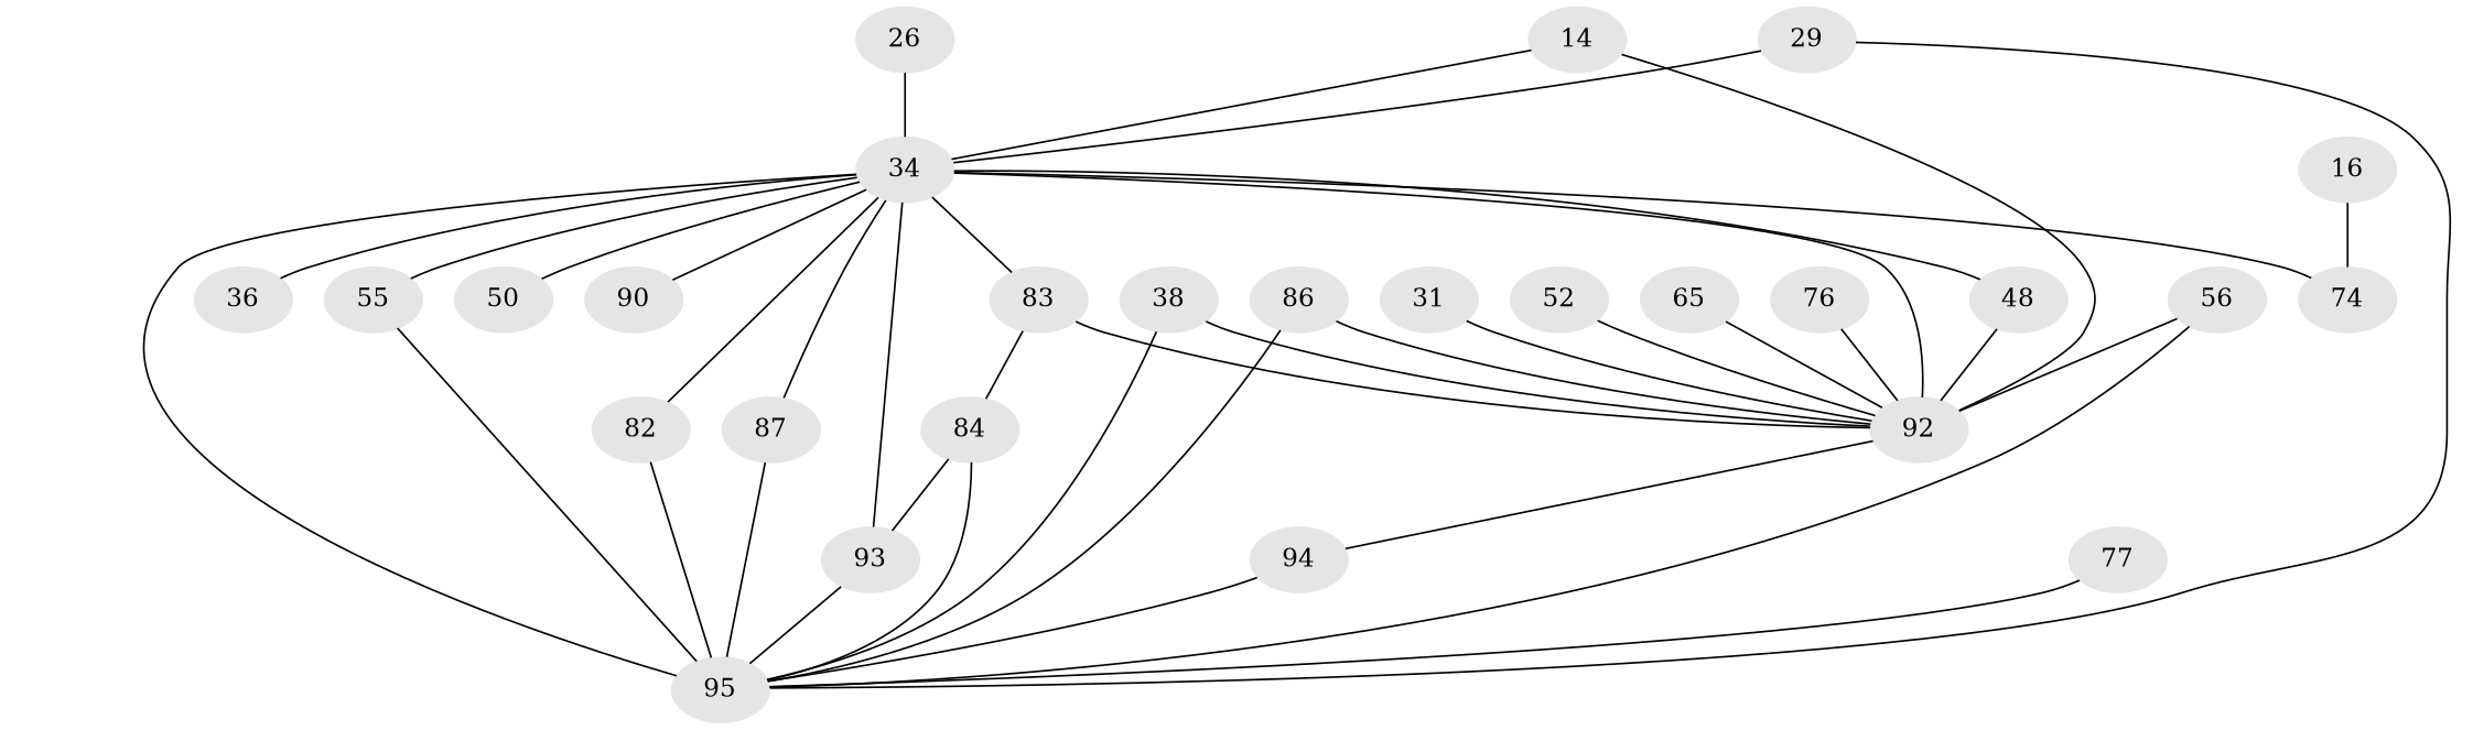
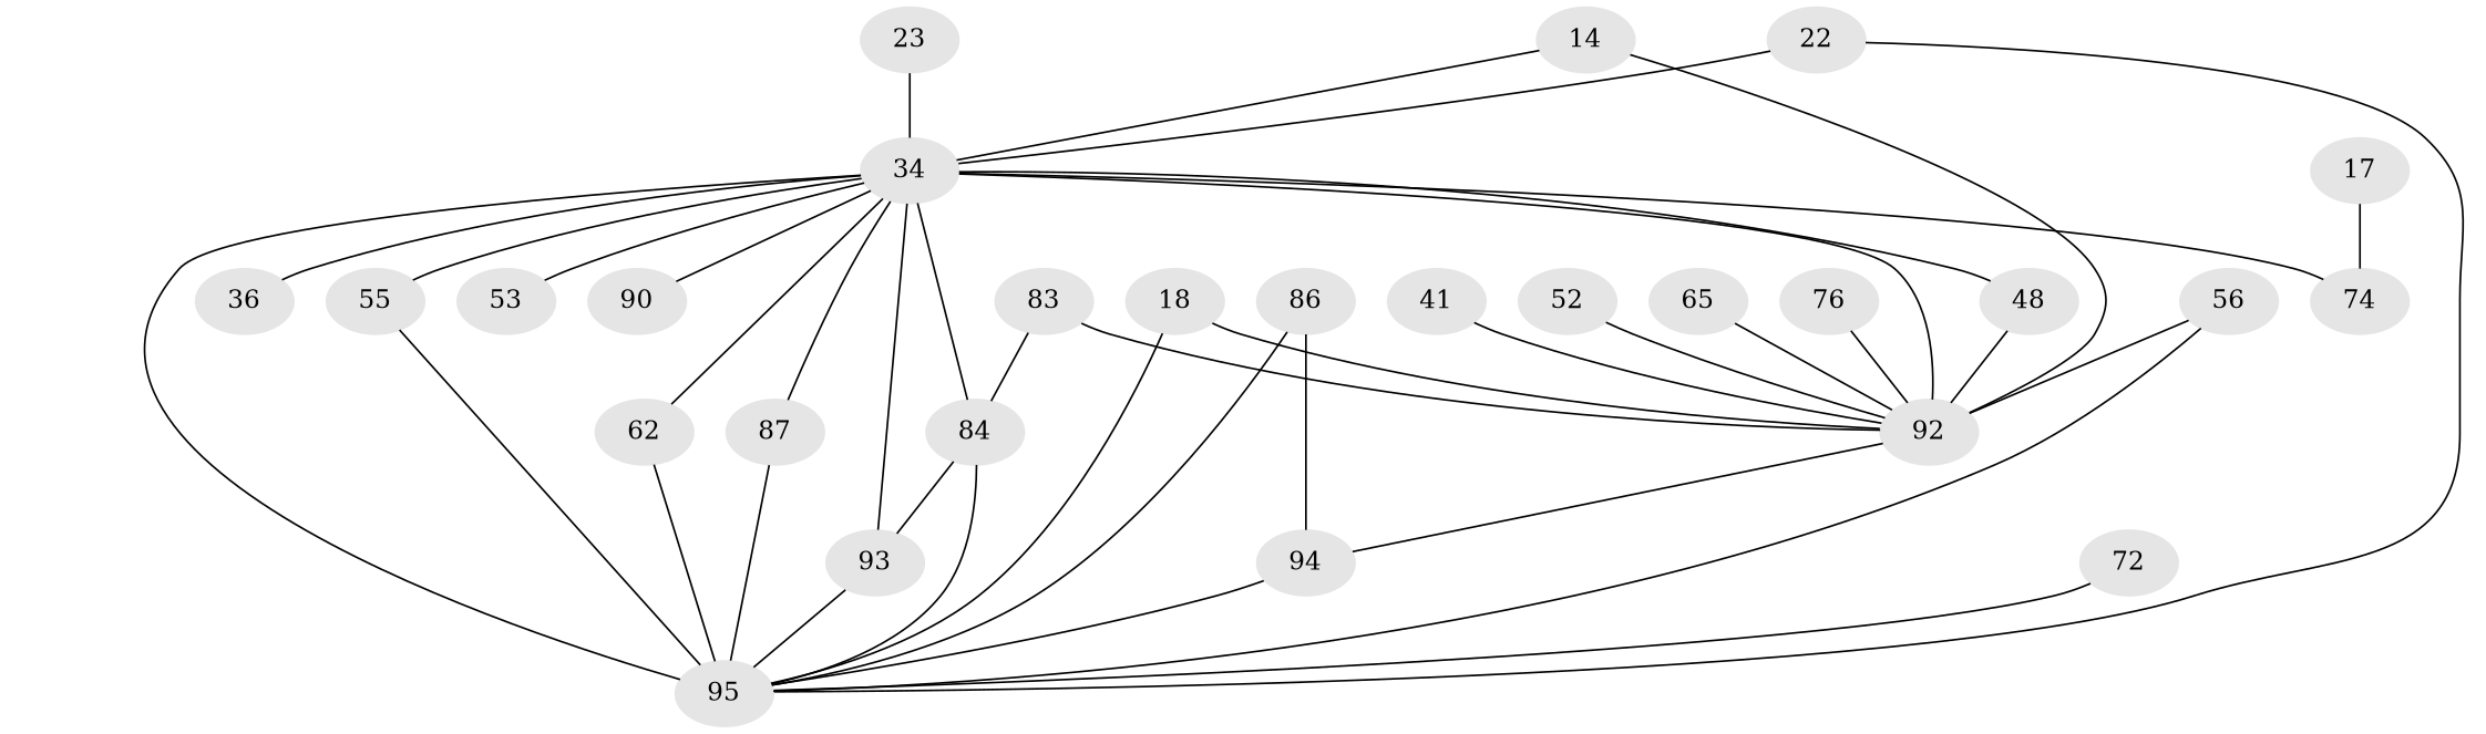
  graph {
    node [color=gray90 style=filled]
    34 [super="+10+13+8"]
    92 [super="+91+80+9+70"]
    95 [super="+79+89+75+88"]
    36
    48
-   50
+   50 [label=53]
    55 [super="+53"]
    74 [super="+59"]
-   82
+   82 [label=62]
    83 [super="+45"]
    87
    90
    93 [super="+85+24"]
    14
    94
-   17 [label=16]
-   18 [label=38]
-   22 [label=29]
-   23 [label=26]
-   31
+   17
+   18
+   22
+   23
+   31 [label=41]
    84 [super="+69"]
    52 [super="+41"]
    56 [super="+54"]
    65
    76
-   77 [super="+49"]
+   77 [super="+49" label=72]
    86 [super="+72+67"]
    34 -- 92 [weight=24]
    34 -- 95 [weight=21]
    34 -- 36 [weight=2]
    34 -- 48
    34 -- 50 [weight=2]
    34 -- 55 [weight=2]
    34 -- 74 [weight=3]
    34 -- 82
-   34 -- 83 [weight=2]
+   34 -- 84 [weight=2]
    34 -- 87
    34 -- 90
    34 -- 93 [weight=4]
    92 -- 94
    48 -- 92
    55 -- 95
    82 -- 95
    83 -- 92 [weight=2]
    83 -- 84
    87 -- 95
    93 -- 95 [weight=2]
    14 -- 34
    14 -- 92
    94 -- 95
    17 -- 74 [weight=2]
    18 -- 92
    18 -- 95
    22 -- 34
    22 -- 95
    23 -- 34 [weight=2]
    31 -- 92 [weight=2]
    84 -- 95 [weight=10]
    84 -- 93
    52 -- 92
    56 -- 92
    56 -- 95 [weight=4]
    65 -- 92 [weight=3]
    76 -- 92 [weight=2]
    77 -- 95 [weight=2]
-   86 -- 92 [weight=3]
+   86 -- 94 [weight=3]
    86 -- 95
  }
